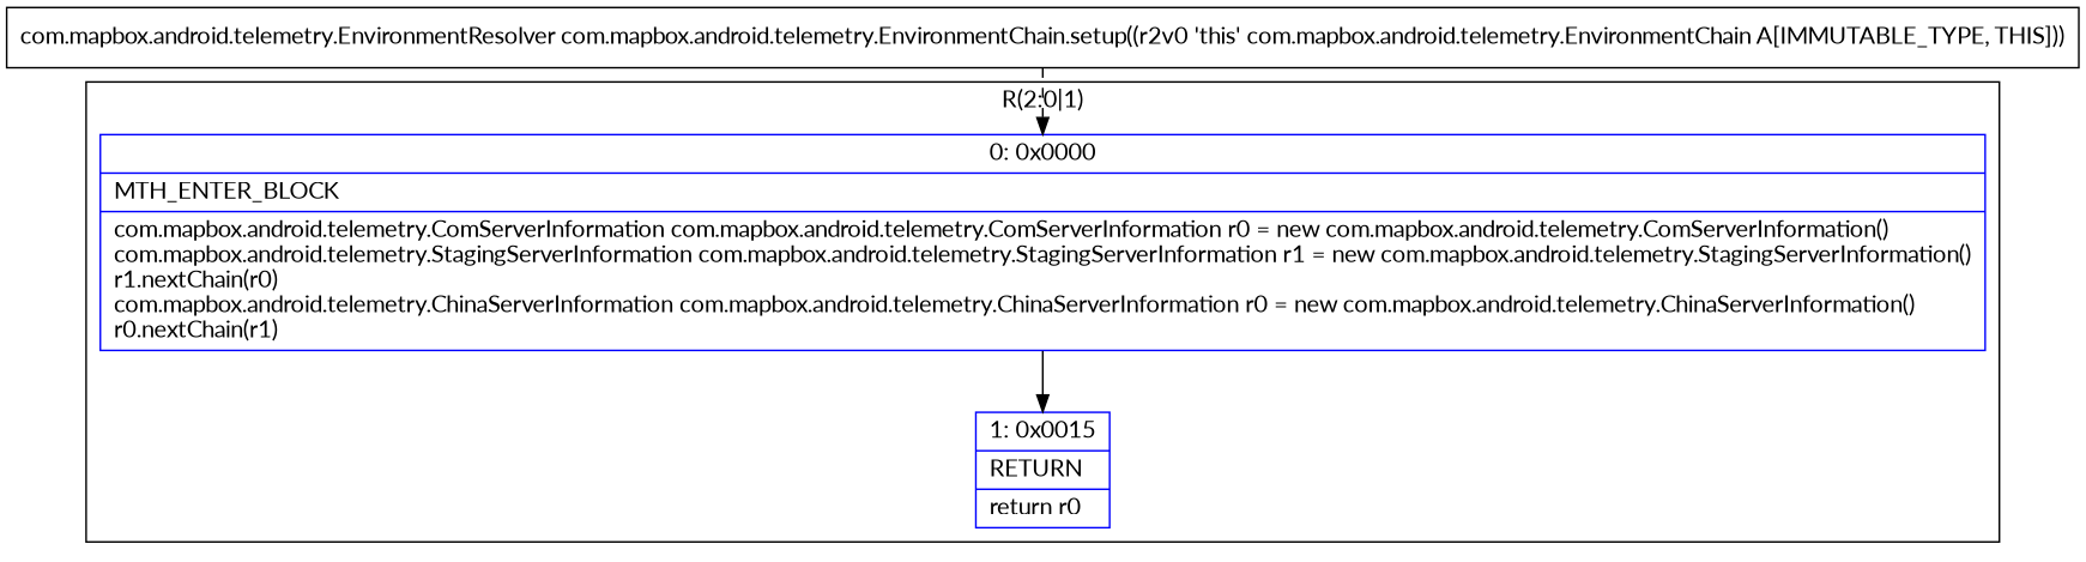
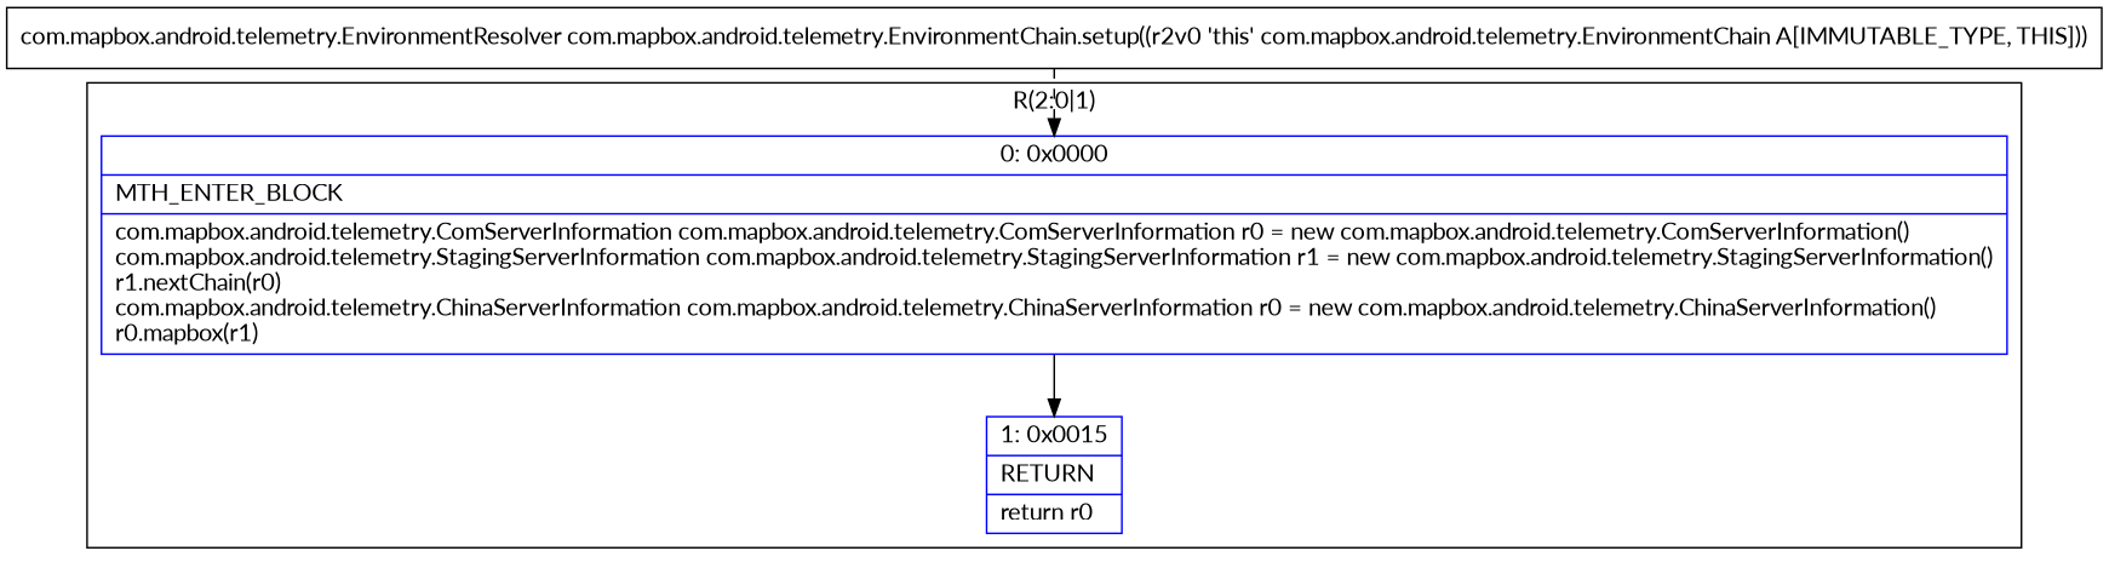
  digraph {
    fontname=Lato
    node [color=blue shape=record fontname=Lato]
    edge [fontname=Lato]
-   n1 [label="{0\:\ 0x0000|MTH_ENTER_BLOCK\l|com.mapbox.android.telemetry.ComServerInformation com.mapbox.android.telemetry.ComServerInformation r0 = new com.mapbox.android.telemetry.ComServerInformation()\lcom.mapbox.android.telemetry.StagingServerInformation com.mapbox.android.telemetry.StagingServerInformation r1 = new com.mapbox.android.telemetry.StagingServerInformation()\lr1.nextChain(r0)\lcom.mapbox.android.telemetry.ChinaServerInformation com.mapbox.android.telemetry.ChinaServerInformation r0 = new com.mapbox.android.telemetry.ChinaServerInformation()\lr0.nextChain(r1)\l}"]
+   n1 [label="{0\:\ 0x0000|MTH_ENTER_BLOCK\l|com.mapbox.android.telemetry.ComServerInformation com.mapbox.android.telemetry.ComServerInformation r0 = new com.mapbox.android.telemetry.ComServerInformation()\lcom.mapbox.android.telemetry.StagingServerInformation com.mapbox.android.telemetry.StagingServerInformation r1 = new com.mapbox.android.telemetry.StagingServerInformation()\lr1.nextChain(r0)\lcom.mapbox.android.telemetry.ChinaServerInformation com.mapbox.android.telemetry.ChinaServerInformation r0 = new com.mapbox.android.telemetry.ChinaServerInformation()\lr0.mapbox(r1)\l}"]
    n2 [label="{1\:\ 0x0015|RETURN\l|return r0\l}"]
    n3 [label="{com.mapbox.android.telemetry.EnvironmentResolver com.mapbox.android.telemetry.EnvironmentChain.setup((r2v0 'this' com.mapbox.android.telemetry.EnvironmentChain A[IMMUTABLE_TYPE, THIS])) }" color=""]
    subgraph cluster_1 {
      label="R(2:0|1)"
      n1
      n2
    }
    n1 -> n2 [style=solid]
    n3 -> n1 [style=dashed]
  }
